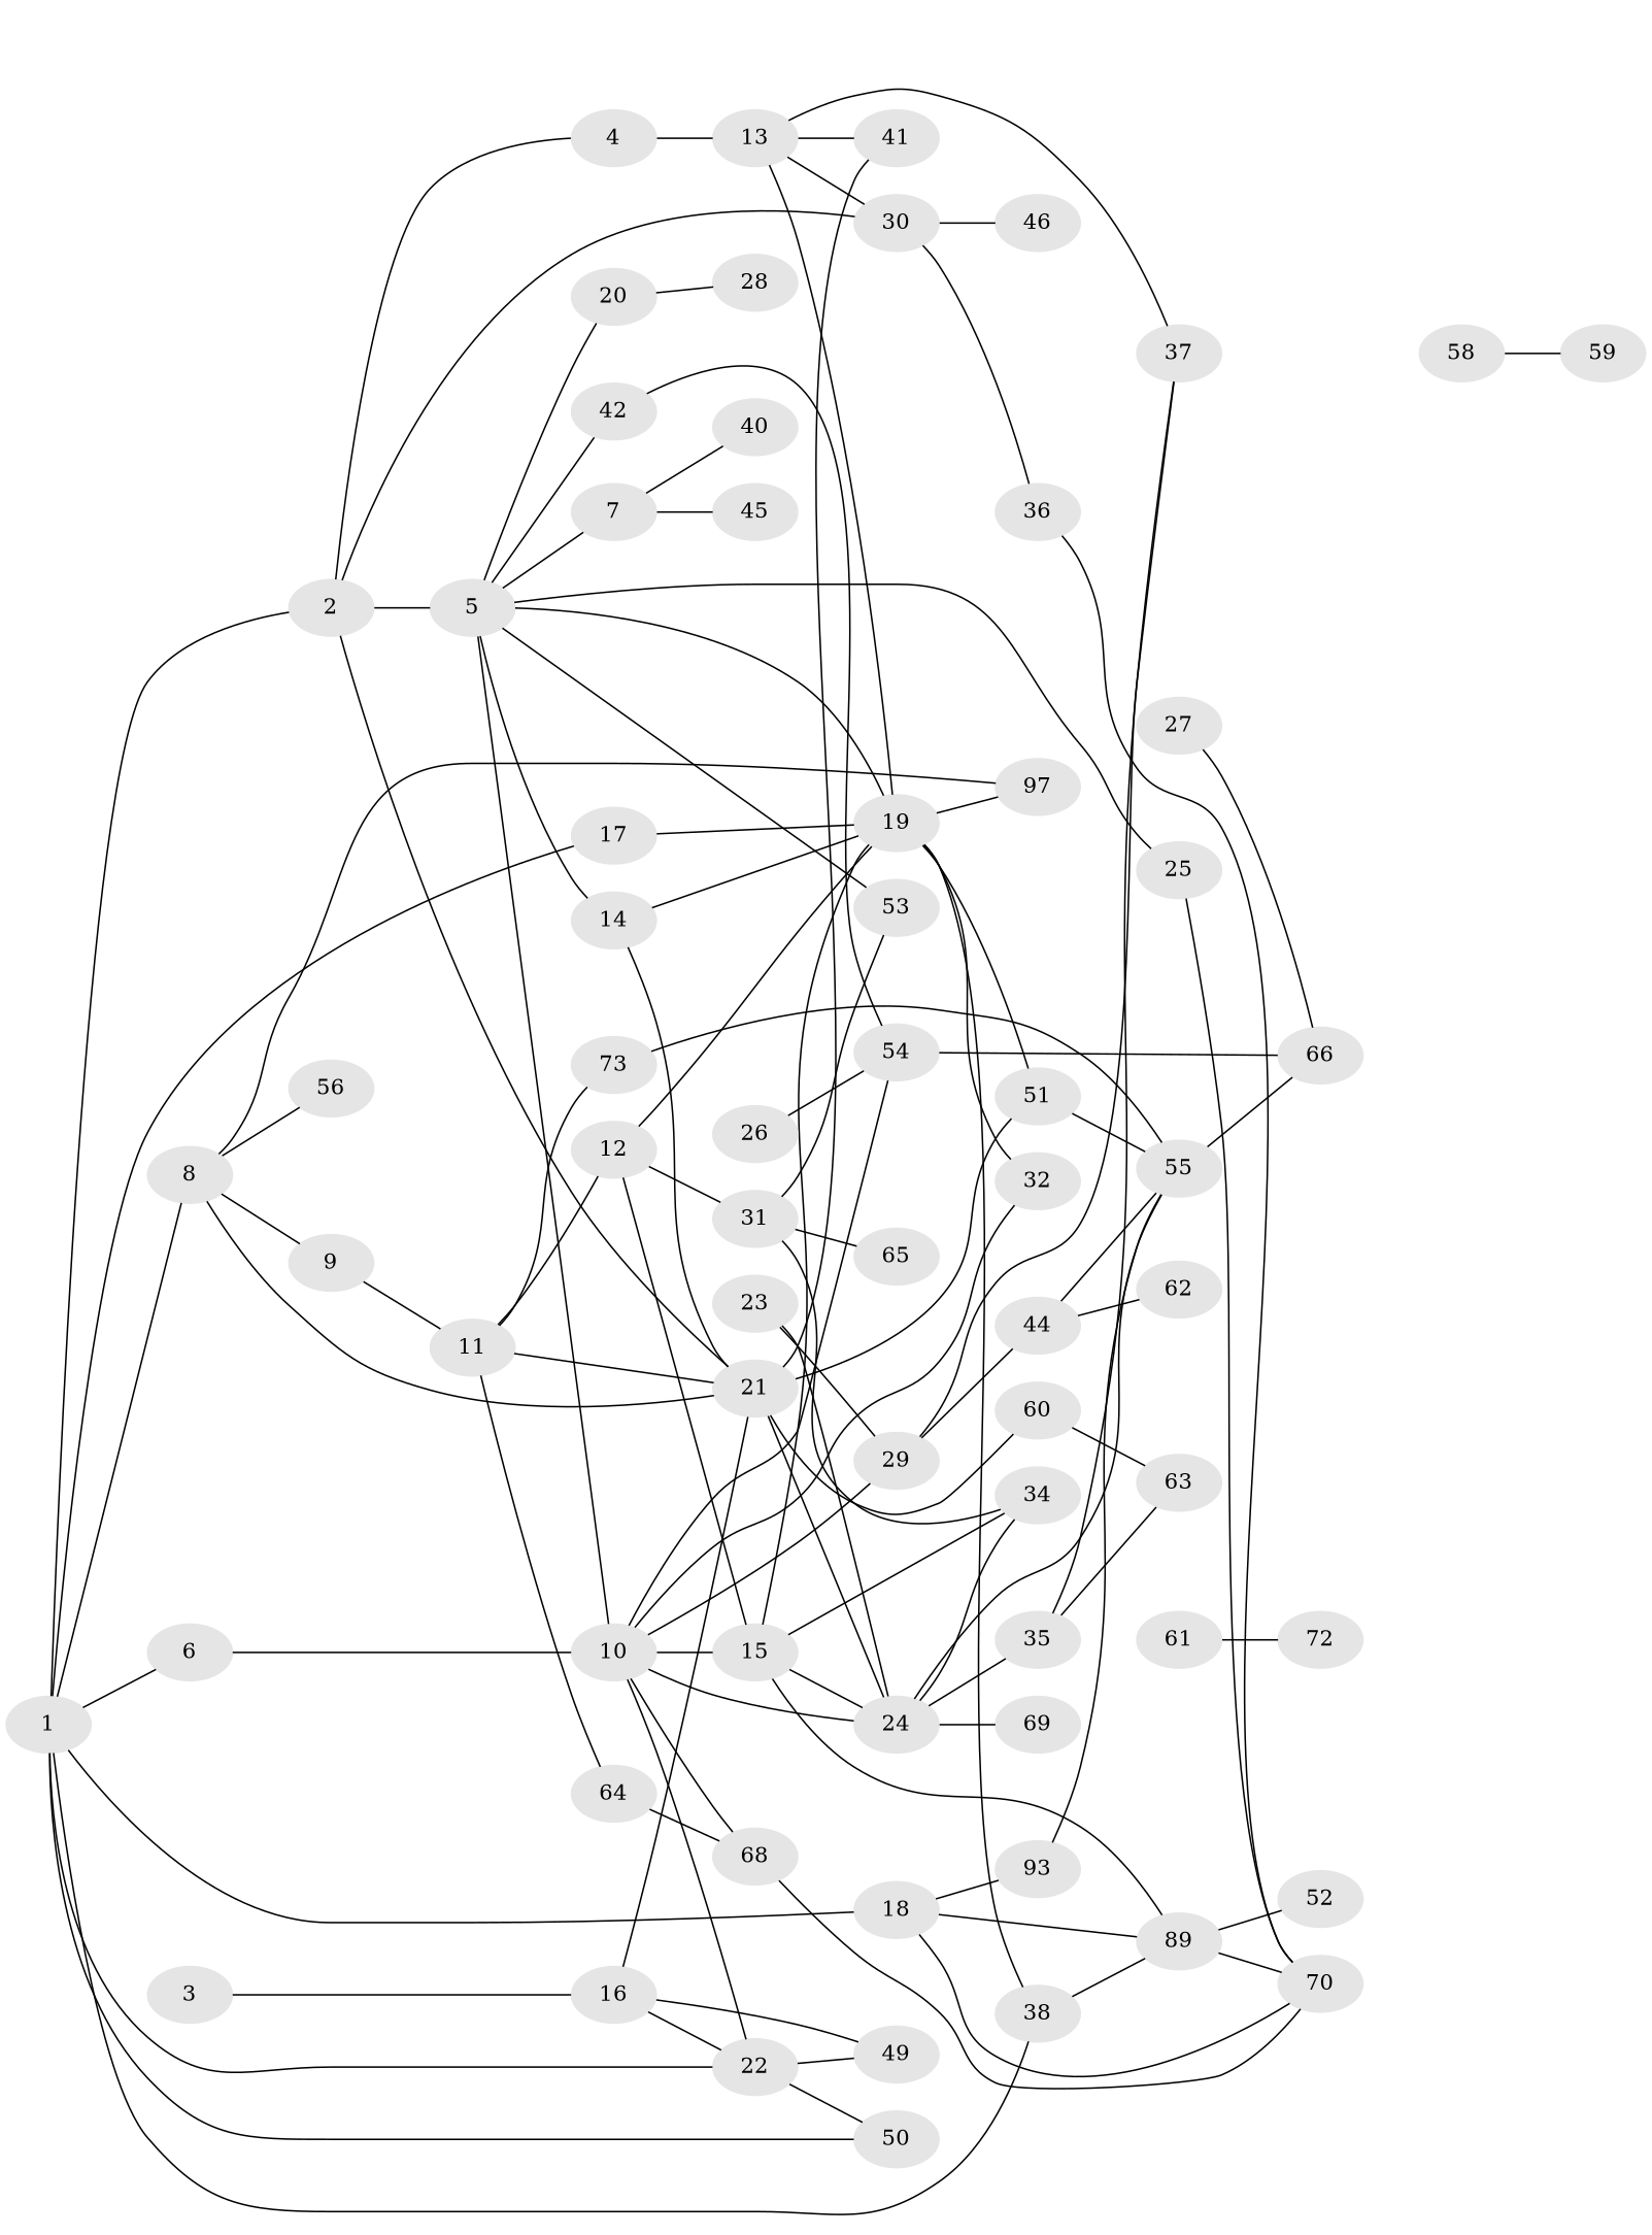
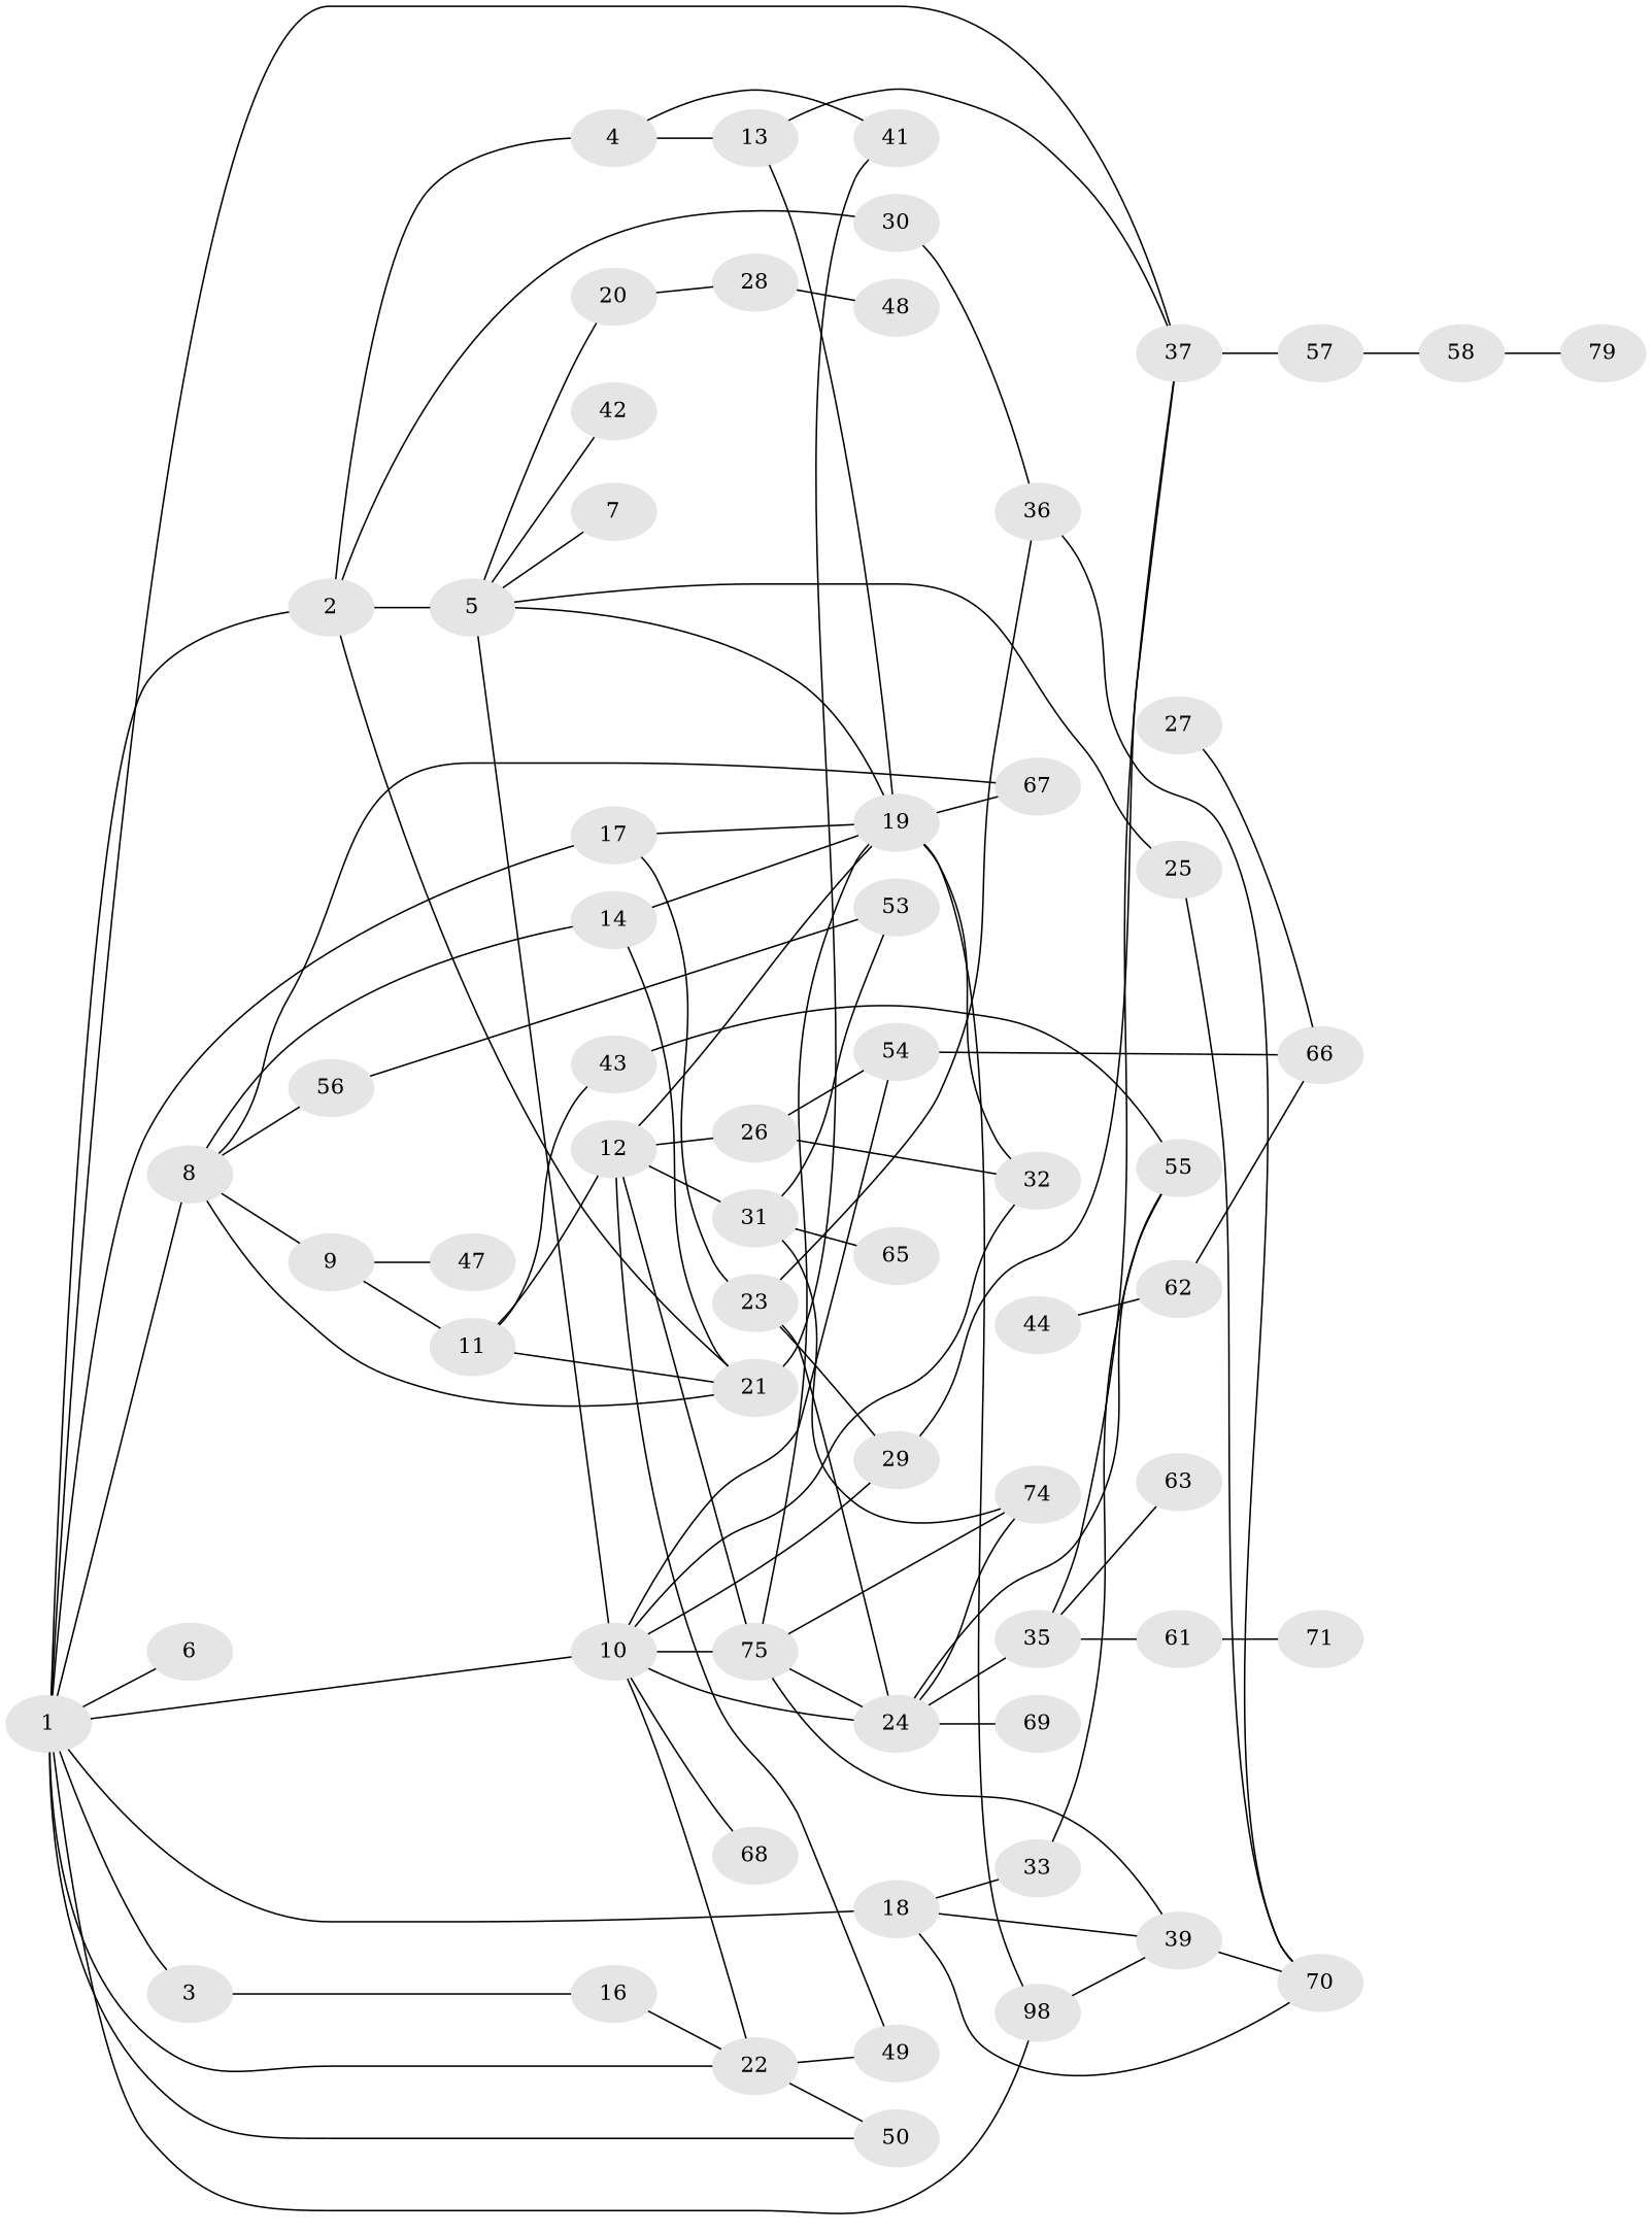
  graph {
    rankdir=LR
    node [color=gray90 style=filled]
    edge [weight=1.0]
    1
    2
    3
    6
    8
    17
    18
    22
    37
-   38
+   38 [label=98]
    50
    4
    5
    21
    30
    16
    10
    9
    56
-   67 [label=97]
+   67
    19
    23
-   39 [label=89]
-   33 [label=93]
+   39
+   33
    70
    49
+   57
    13
    41
    7
    14
    20
    25
    42
    53
    24
-   51
-   60
-   40
-   45
-   15
+   15 [label=75]
    29
    32
    54
    68
    28
    11
+   47
    12
-   43 [label=73]
-   64
+   43
    27
    66
-   34
+   34 [label=74]
    35
    55
    69
    44
    26
    31
    65
-   46
    36
-   52
+   48
    63
    61
    62
-   71 [label=72]
+   71
    58
-   59
+   59 [label=79]
    1 -- 2
+   1 -- 3
    1 -- 6
    1 -- 8
    1 -- 17
    1 -- 18
    1 -- 22
+   1 -- 37
    1 -- 38
    1 -- 50
    2 -- 4
    2 -- 5
    2 -- 21
    2 -- 30
    3 -- 16
-   6 -- 10
+   1 -- 10
    8 -- 21
    8 -- 9
    8 -- 56
    8 -- 67
    17 -- 19
+   17 -- 23
    18 -- 39
    18 -- 33
    18 -- 70
    22 -- 50 [weight=2.0]
    22 -- 49
+   37 -- 57
    38 -- 39
    4 -- 13
-   13 -- 41
+   4 -- 41
    5 -- 10
    5 -- 19
    5 -- 7
-   5 -- 14
+   8 -- 14
    5 -- 20
    5 -- 25
    5 -- 42
-   5 -- 53
+   56 -- 53
    21 -- 41
-   21 -- 24
-   21 -- 51
-   21 -- 60
-   30 -- 46
    30 -- 36
    16 -- 22
-   16 -- 21
-   16 -- 49
+   12 -- 49
    10 -- 22
    10 -- 24
    10 -- 15
    10 -- 29
    10 -- 32
    10 -- 54
    10 -- 68
    9 -- 11
+   9 -- 47
    19 -- 38
    19 -- 67
-   19 -- 51
    19 -- 32
    23 -- 24
    23 -- 29
+   23 -- 36
    39 -- 70
-   39 -- 52
    33 -- 55
+   57 -- 58
    13 -- 37
-   13 -- 30
    13 -- 19
-   7 -- 40
-   7 -- 45
    14 -- 21
    14 -- 19
    20 -- 28
    25 -- 70
-   42 -- 54
    24 -- 34
    24 -- 35
    24 -- 55
    24 -- 69
-   51 -- 55
-   60 -- 63
    15 -- 19
    15 -- 39
    15 -- 24
    15 -- 34
    29 -- 37
-   29 -- 44
    54 -- 66
-   68 -- 70
+   28 -- 48
    11 -- 21
    11 -- 12
    11 -- 43
-   11 -- 64
    12 -- 19
    12 -- 15
+   12 -- 26
    12 -- 31
    43 -- 55
-   64 -- 68
    27 -- 66
    35 -- 37
    35 -- 63
-   55 -- 66
-   44 -- 55
+   35 -- 61
+   62 -- 66
    44 -- 62
+   26 -- 32
    26 -- 54
    31 -- 53
    31 -- 34
    31 -- 65
    36 -- 70
    61 -- 71
    58 -- 59
  }
